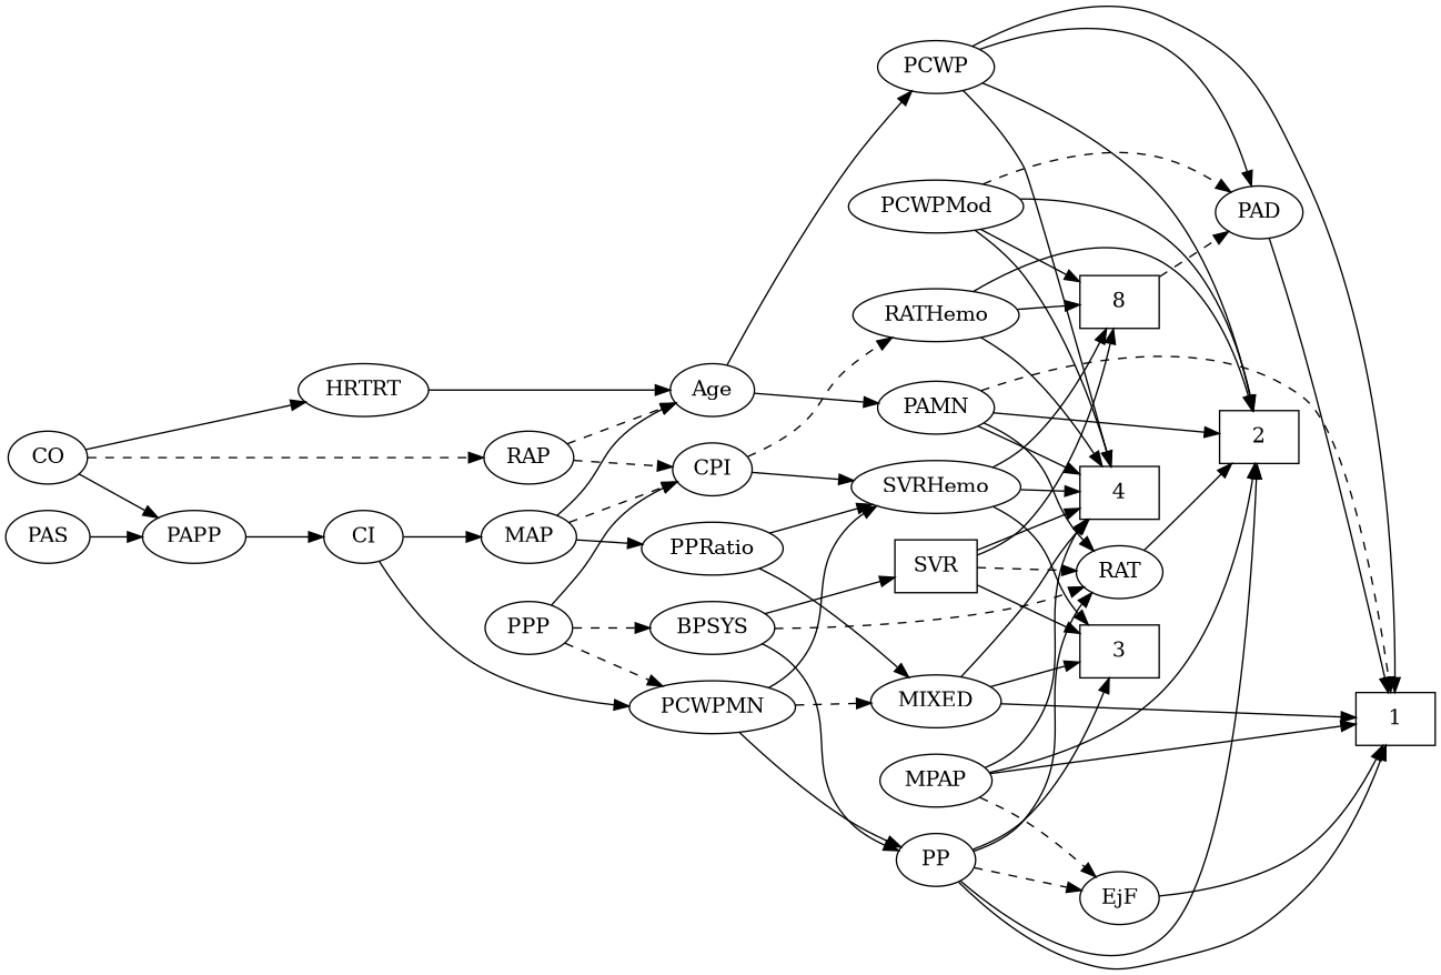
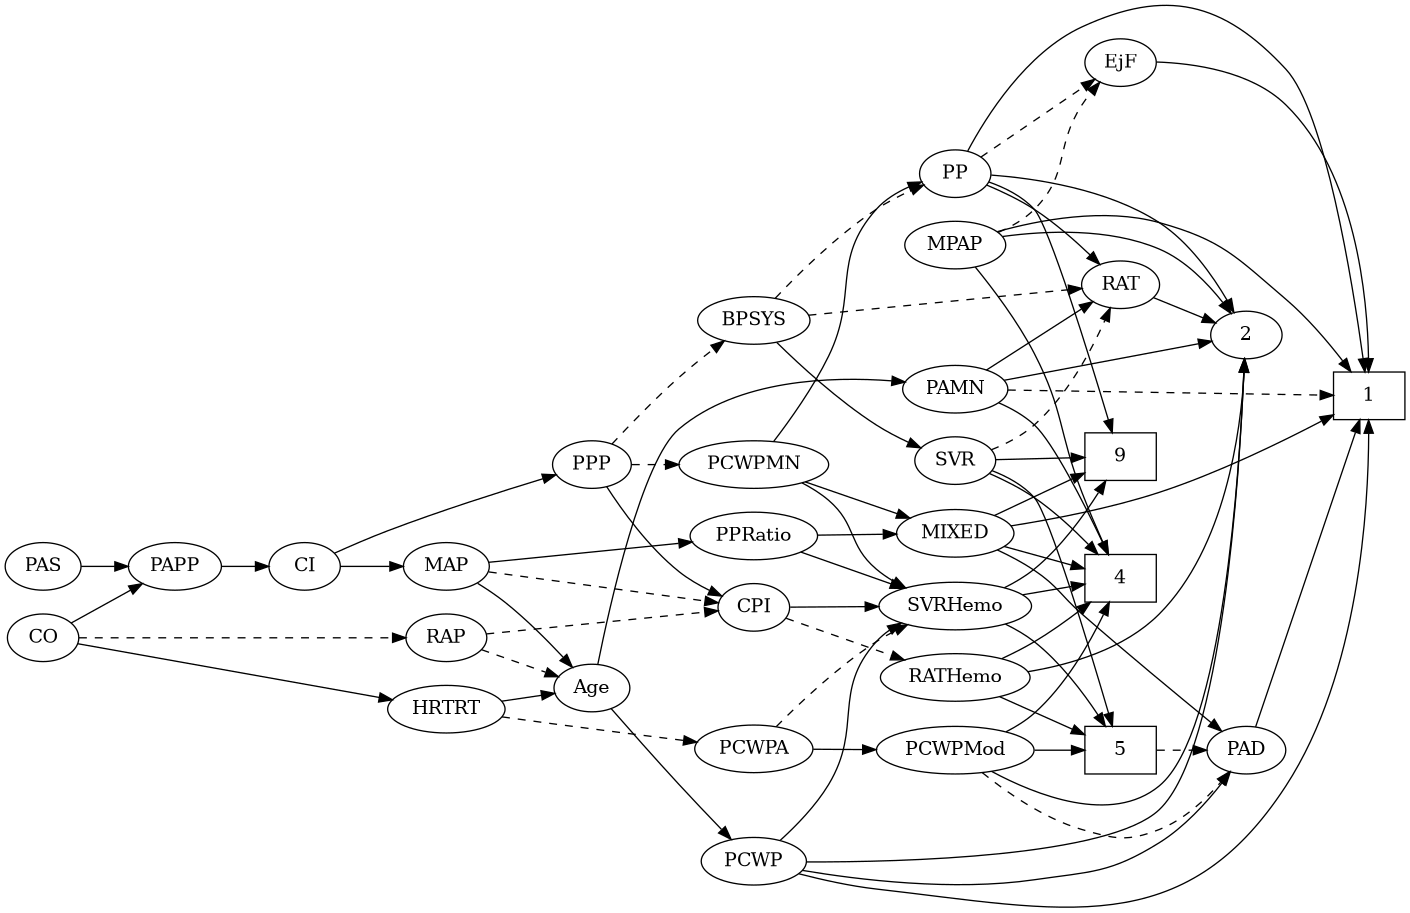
  strict digraph {
    rankdir=LR
    edge [style=solid]
    1 [height=0.5 shape=box width=0.75]
-   2 [height=0.5 shape=box width=0.75]
-   3 [height=0.5 shape=box width=0.75]
+   2 [height=0.5 shape=ellipse width=0.75]
+   3 [height=0.5 shape=box width=0.75 label=9]
    4 [height=0.5 shape=box width=0.75]
-   5 [height=0.5 shape=box width=0.75 label=8]
+   5 [height=0.5 shape=box width=0.75]
    PAD [height=0.5 width=0.79437]
    Age [height=0.5 width=0.75]
    PAMN [height=0.5 width=1.011]
    PCWP [height=0.5 width=0.97491]
    RAT [height=0.5 width=0.75827]
    EjF [height=0.5 width=0.75]
    RAP [height=0.5 width=0.77632]
    CPI [height=0.5 width=0.75]
    RATHemo [height=0.5 width=1.3721]
    SVRHemo [height=0.5 width=1.3902]
    MIXED [height=0.5 width=1.1193]
    MPAP [height=0.5 width=0.97491]
    BPSYS [height=0.5 width=1.0471]
-   SVR [height=0.5 width=0.77632 shape=box]
+   SVR [height=0.5 width=0.77632]
    PP [height=0.5 width=0.75]
    CO [height=0.5 width=0.75]
    HRTRT [height=0.5 width=1.1013]
    PAPP [height=0.5 width=0.88464]
+   PCWPA [height=0.5 width=1.1555]
    PCWPMod [height=0.5 width=1.4443]
    PAS [height=0.5 width=0.75]
    CI [height=0.5 width=0.75]
    MAP [height=0.5 width=0.84854]
    PPP [height=0.5 width=0.75]
    PCWPMN [height=0.5 width=1.3902]
    PPRatio [height=0.5 width=1.1013]
    5 -> PAD [style=dashed]
    PAD -> 1
    Age -> PAMN
    Age -> PCWP
    PAMN -> 1 [style=dashed]
    PAMN -> 2
    PAMN -> 4
    PAMN -> RAT
    PCWP -> 1
    PCWP -> 2
-   PCWP -> 4
+   PCWP -> SVRHemo
    PCWP -> PAD
    RAT -> 2
    EjF -> 1
    RAP -> Age [style=dashed]
    RAP -> CPI [style=dashed]
    CPI -> RATHemo [style=dashed]
    CPI -> SVRHemo
    RATHemo -> 2
    RATHemo -> 4
    RATHemo -> 5
    SVRHemo -> 3
    SVRHemo -> 4
    SVRHemo -> 5
    MIXED -> 1
    MIXED -> 3
    MIXED -> 4
+   MIXED -> PAD
    MPAP -> 1
    MPAP -> 2
    MPAP -> 4
    MPAP -> EjF [style=dashed]
    BPSYS -> RAT [style=dashed]
    BPSYS -> SVR
-   BPSYS -> PP
+   BPSYS -> PP [style=dashed]
    SVR -> 3
    SVR -> 4
    SVR -> 5
    SVR -> RAT [style=dashed]
    PP -> 1
    PP -> 2
    PP -> 3
    PP -> RAT
    PP -> EjF [style=dashed]
    CO -> RAP [style=dashed]
    CO -> HRTRT
    CO -> PAPP
    HRTRT -> Age
+   HRTRT -> PCWPA [style=dashed]
    PAPP -> CI
+   PCWPA -> SVRHemo [style=dashed]
+   PCWPA -> PCWPMod
    PCWPMod -> 2
    PCWPMod -> 4
    PCWPMod -> 5
    PCWPMod -> PAD [style=dashed]
    PAS -> PAPP
    CI -> MAP
-   CI -> PCWPMN
+   CI -> PPP
    MAP -> Age
    MAP -> CPI [style=dashed]
    MAP -> PPRatio
    PPP -> CPI
    PPP -> BPSYS [style=dashed]
    PPP -> PCWPMN [style=dashed]
    PCWPMN -> SVRHemo
-   PCWPMN -> MIXED [style=dashed]
+   PCWPMN -> MIXED
    PCWPMN -> PP
    PPRatio -> SVRHemo
    PPRatio -> MIXED
  }
